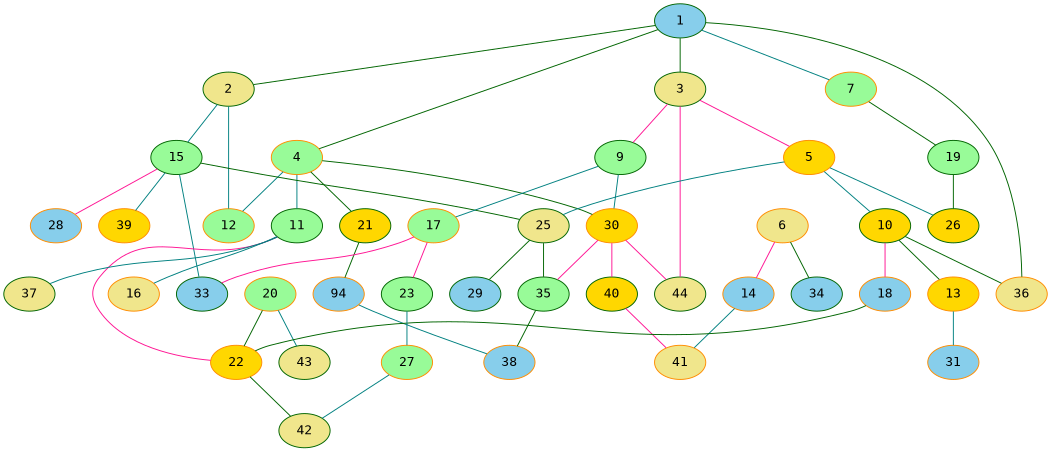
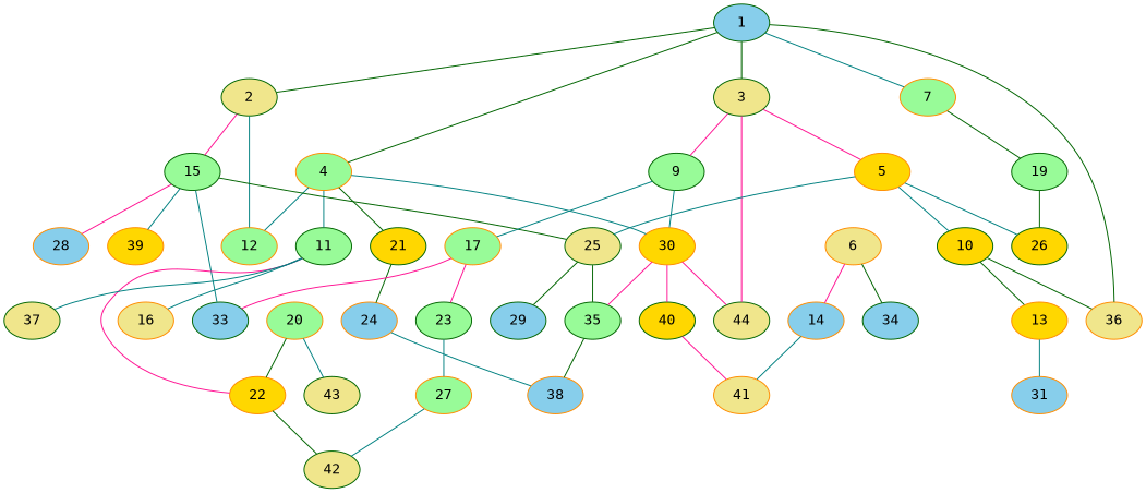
  graph {
    fontname="DejaVu Sans Mono"
    node [color=darkgreen fillcolor=palegreen fontname="DejaVu Sans Mono" style=filled]
    edge [color=teal fontname="DejaVu Sans Mono" weight=1.0]
    1 [fillcolor=skyblue]
    2 [fillcolor=khaki]
    3 [fillcolor=khaki]
    4 [color=darkorange]
    7 [color=darkorange]
    36 [color=darkorange fillcolor=khaki]
    12 [color=darkorange]
    15
    5 [color=darkorange fillcolor=gold]
    9
    44 [fillcolor=khaki]
    11
    21 [fillcolor=gold]
    30 [color=darkorange fillcolor=gold]
    19
    6 [color=darkorange fillcolor=khaki]
    14 [color=darkorange fillcolor=skyblue]
    34 [fillcolor=skyblue]
    25 [fillcolor=khaki]
    28 [color=darkorange fillcolor=skyblue]
    33 [fillcolor=skyblue]
    39 [color=darkorange fillcolor=gold]
    10 [fillcolor=gold]
    26 [fillcolor=gold]
    17 [color=darkorange]
    20 [color=darkorange]
    22 [color=darkorange fillcolor=gold]
    43 [fillcolor=khaki]
    16 [color=darkorange fillcolor=khaki]
    37 [fillcolor=khaki]
-   24 [color=darkorange fillcolor=skyblue label=94]
+   24 [color=darkorange fillcolor=skyblue]
    35
    40 [fillcolor=gold]
    13 [color=darkorange fillcolor=gold]
-   18 [color=darkorange fillcolor=skyblue]
    29 [fillcolor=skyblue]
    41 [color=darkorange fillcolor=khaki]
    23
    31 [color=darkorange fillcolor=skyblue]
    42 [fillcolor=khaki]
    27 [color=darkorange]
    38 [color=darkorange fillcolor=skyblue]
    1 -- 2 [color=darkgreen]
    1 -- 3 [color=darkgreen]
    1 -- 4 [color=darkgreen]
    1 -- 7
    1 -- 36 [color=darkgreen]
    2 -- 12
-   2 -- 15
+   2 -- 15 [color=deeppink]
    3 -- 5 [color=deeppink]
    3 -- 9 [color=deeppink weight=2.0]
    3 -- 44 [color=deeppink weight=2.0]
    4 -- 12
    4 -- 11 [weight=3.0]
    4 -- 21 [color=darkgreen]
-   4 -- 30 [color=darkgreen]
+   4 -- 30
    7 -- 19 [color=darkgreen]
    15 -- 25 [color=darkgreen]
    15 -- 28 [color=deeppink]
    15 -- 33 [weight=2.0]
    15 -- 39
    5 -- 25
    5 -- 10
    5 -- 26
    9 -- 30
    9 -- 17
    11 -- 22 [color=deeppink weight=2.0]
    11 -- 16
    11 -- 37
    21 -- 24 [color=darkgreen]
    30 -- 44 [color=deeppink]
    30 -- 35 [color=deeppink]
    30 -- 40 [color=deeppink]
    19 -- 26 [color=darkgreen]
    6 -- 14 [color=deeppink]
    6 -- 34 [color=darkgreen]
    14 -- 41
    25 -- 35 [color=darkgreen weight=2.0]
    25 -- 29 [color=darkgreen]
    10 -- 36 [color=darkgreen]
    10 -- 13 [color=darkgreen weight=2.0]
-   10 -- 18 [color=deeppink]
    17 -- 33 [color=deeppink]
    17 -- 23 [color=deeppink]
    20 -- 22 [color=darkgreen]
    20 -- 43
    22 -- 42 [color=darkgreen]
    24 -- 38
    35 -- 38 [color=darkgreen]
    40 -- 41 [color=deeppink]
    13 -- 31
-   18 -- 22 [color=darkgreen]
    23 -- 27 [weight=3.0]
    27 -- 42
  }
